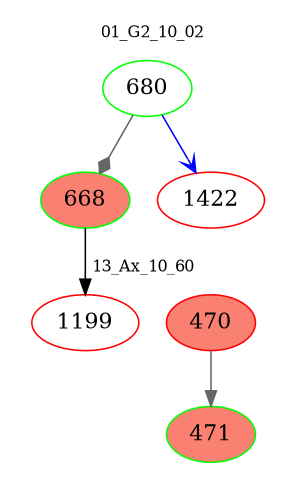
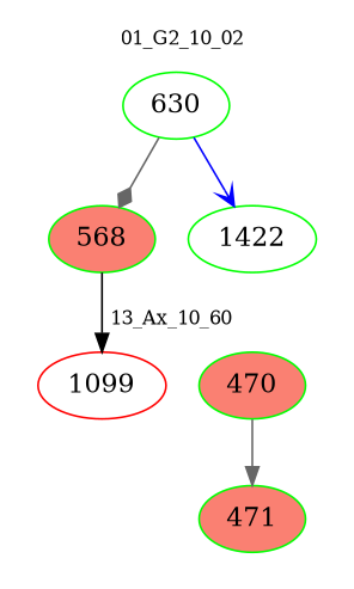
  digraph {
    node [color=green fillcolor=salmon style=filled]
    edge [arrowhead=normal color=gray40]
-   n1 [color=red label=470]
-   n2 [color=red fillcolor=white label=1199]
+   n1 [label=470]
+   n2 [color=red fillcolor=white label=1099]
    n3 [label=471]
-   n4 [fillcolor=white label=680]
-   n5 [label=668]
-   n6 [color=red fillcolor=white label=1422]
+   n4 [fillcolor=white label=630]
+   n5 [label=568]
+   n6 [fillcolor=white label=1422]
    subgraph cluster_1 {
      color=white
      fontsize=10
      label="13_Ax_10_60"
      n1
      n2
      n3
    }
    subgraph cluster_2 {
      color=white
      fontsize=10
      label="01_G2_10_02"
      n4
      n5
      n6
    }
    n1 -> n3
    n4 -> n5 [arrowhead=diamond]
    n4 -> n6 [arrowhead=vee color=blue]
    n5 -> n2 [color=black]
  }
